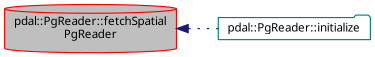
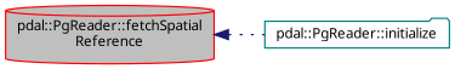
  digraph {
    rankdir=LR
    fontname="Noto Sans"
    node [fontname="Noto Sans" fontsize=10 style=filled]
-   n1 [color=red fillcolor=grey75 fontcolor=black height=0.2 label="pdal::PgReader::fetchSpatial\lPgReader" shape=cylinder width=0.4]
+   n1 [color=red fillcolor=grey75 fontcolor=black height=0.2 label="pdal::PgReader::fetchSpatial\lReference" shape=cylinder width=0.4]
    n2 [color=teal fillcolor=white height=0.2 label="pdal::PgReader::initialize" shape=folder width=0.4]
    n1 -> n2 [color=midnightblue dir=back fontname="Noto Sans" fontsize=10 labelfontname=Helvetica labelfontsize=10 style=dotted]
  }
